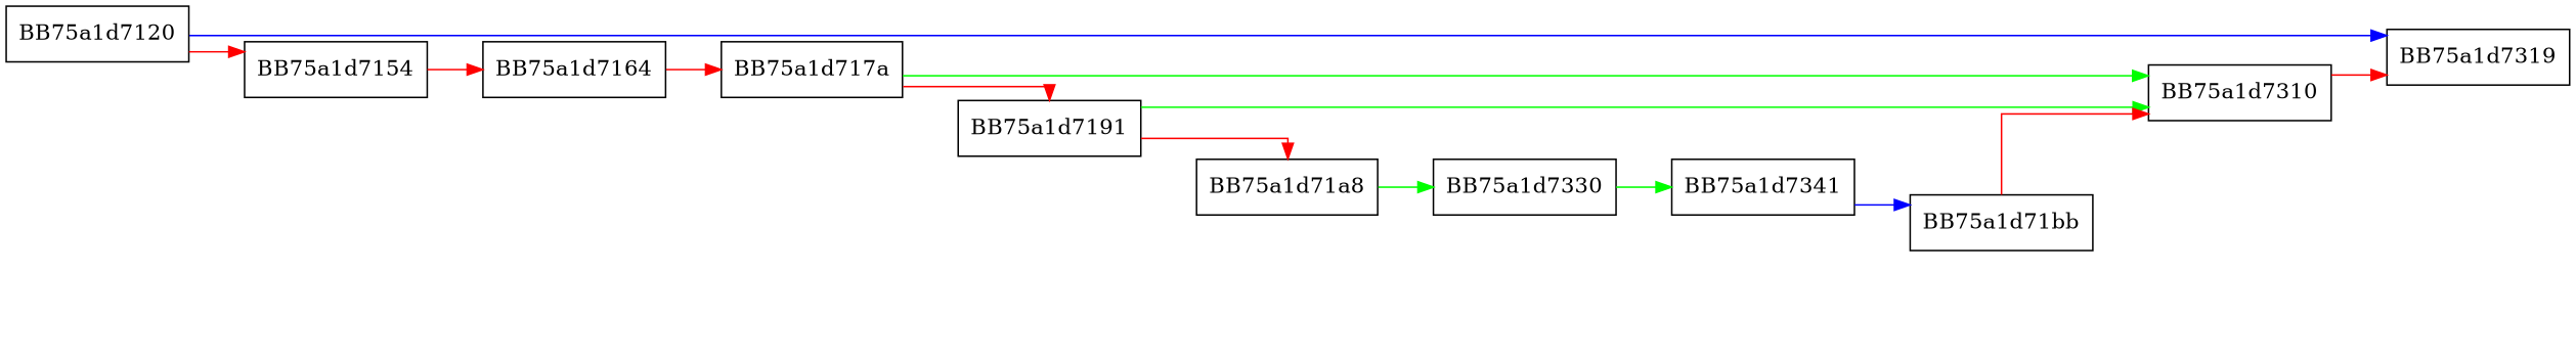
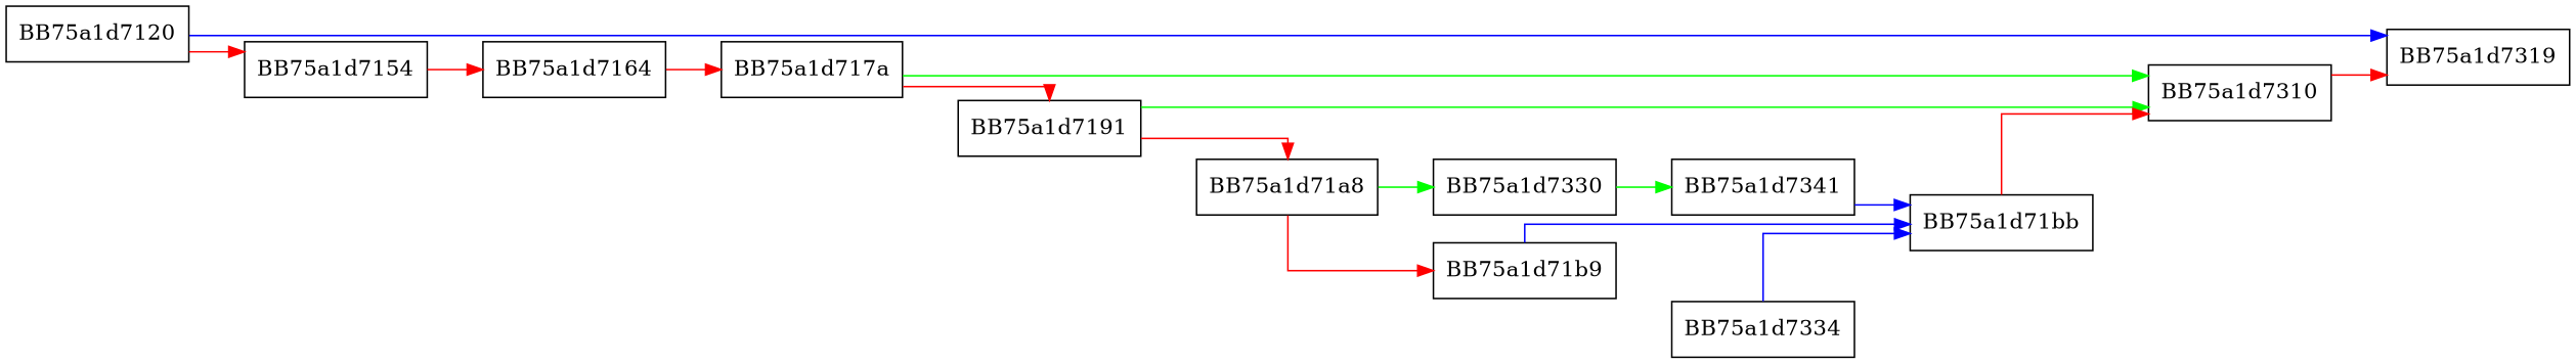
  digraph {
    rankdir=LR
    splines=ortho
    node [shape=box]
    edge [color=red]
    BB75a1d7120
    BB75a1d7319
    BB75a1d7154
    BB75a1d7164
    BB75a1d717a
    BB75a1d7310
    BB75a1d7191
    BB75a1d71a8
    BB75a1d7330
+   BB75a1d71b9
    BB75a1d7341
    BB75a1d71bb
+   BB75a1d7334
    BB75a1d7120 -> BB75a1d7319 [color=blue]
    BB75a1d7120 -> BB75a1d7154
    BB75a1d7154 -> BB75a1d7164
    BB75a1d7164 -> BB75a1d717a
    BB75a1d717a -> BB75a1d7310 [color=green]
    BB75a1d717a -> BB75a1d7191
    BB75a1d7310 -> BB75a1d7319
    BB75a1d7191 -> BB75a1d7310 [color=green]
    BB75a1d7191 -> BB75a1d71a8
    BB75a1d71a8 -> BB75a1d7330 [color=green]
+   BB75a1d71a8 -> BB75a1d71b9
    BB75a1d7330 -> BB75a1d7341 [color=green]
+   BB75a1d71b9 -> BB75a1d71bb [color=blue]
    BB75a1d7341 -> BB75a1d71bb [color=blue]
    BB75a1d71bb -> BB75a1d7310
+   BB75a1d7334 -> BB75a1d71bb [color=blue]
  }
